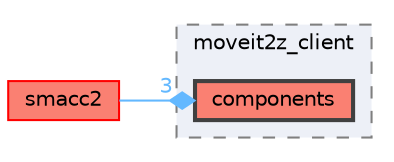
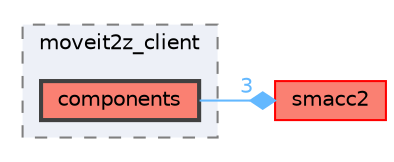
  digraph {
    compound=true
    rankdir=LR
    node [fillcolor=salmon fontname=Helvetica fontsize=10 shape=box]
    n1 [color=grey25 height=0.2 label=components style="filled,bold" width=0.4]
    n2 [color=red height=0.2 label=smacc2 style=filled width=0.4]
    subgraph cluster_1 {
      bgcolor="#edf0f7"
      fontname=Helvetica
      fontsize=10
      label=moveit2z_client
      pencolor=grey50
      style="filled,dashed"
      n1
    }
-   n2 -> n1 [color=steelblue1 fontcolor=steelblue1 fontname=Helvetica fontsize=10 headlabel=3 labeldistance=1.5 labelfontname=Helvetica labelfontsize=10 arrowhead=diamond]
+   n1 -> n2 [color=steelblue1 fontcolor=steelblue1 fontname=Helvetica fontsize=10 headlabel=3 labeldistance=1.5 labelfontname=Helvetica labelfontsize=10 arrowhead=diamond]
  }
